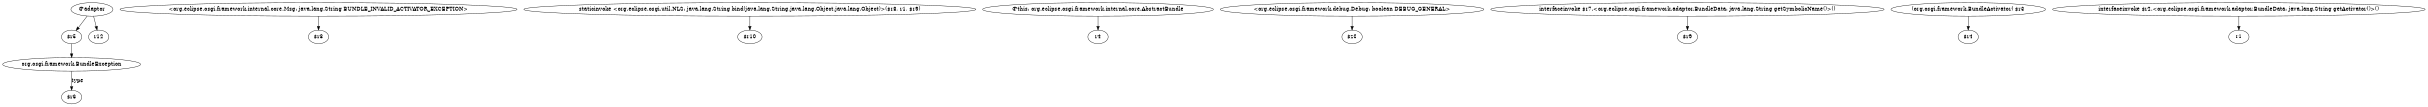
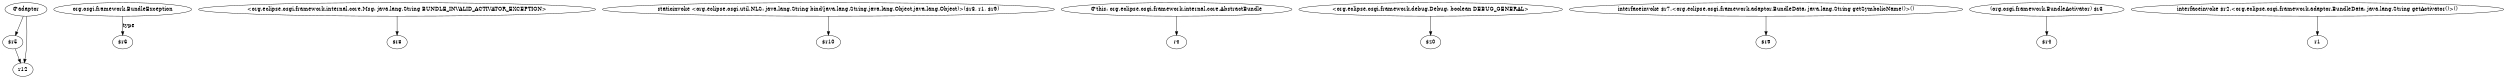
  digraph {
    n1 [label="$r5"]
    n2 [label=r12]
    n3 [label="@adaptor"]
    n4 [label="org.osgi.framework.BundleException"]
    n5 [label="$r6"]
    n6 [label="<org.eclipse.osgi.framework.internal.core.Msg: java.lang.String BUNDLE_INVALID_ACTIVATOR_EXCEPTION>"]
    n7 [label="$r8"]
    n8 [label="staticinvoke <org.eclipse.osgi.util.NLS: java.lang.String bind(java.lang.String,java.lang.Object,java.lang.Object)>($r8, r1, $r9)"]
    n9 [label="$r10"]
    n10 [label="@this: org.eclipse.osgi.framework.internal.core.AbstractBundle"]
    n11 [label=r4]
    n12 [label="<org.eclipse.osgi.framework.debug.Debug: boolean DEBUG_GENERAL>"]
    n13 [label="$z0"]
    n14 [label="interfaceinvoke $r7.<org.eclipse.osgi.framework.adaptor.BundleData: java.lang.String getSymbolicName()>()"]
    n15 [label="$r9"]
    n16 [label="(org.osgi.framework.BundleActivator) $r3"]
    n17 [label="$r4"]
    n18 [label="interfaceinvoke $r2.<org.eclipse.osgi.framework.adaptor.BundleData: java.lang.String getActivator()>()"]
    n19 [label=r1]
-   n1 -> n4
+   n1 -> n2
    n3 -> n1
    n3 -> n2
    n4 -> n5 [label=type]
    n6 -> n7
    n8 -> n9
    n10 -> n11
    n12 -> n13
    n14 -> n15
    n16 -> n17
    n18 -> n19
  }
